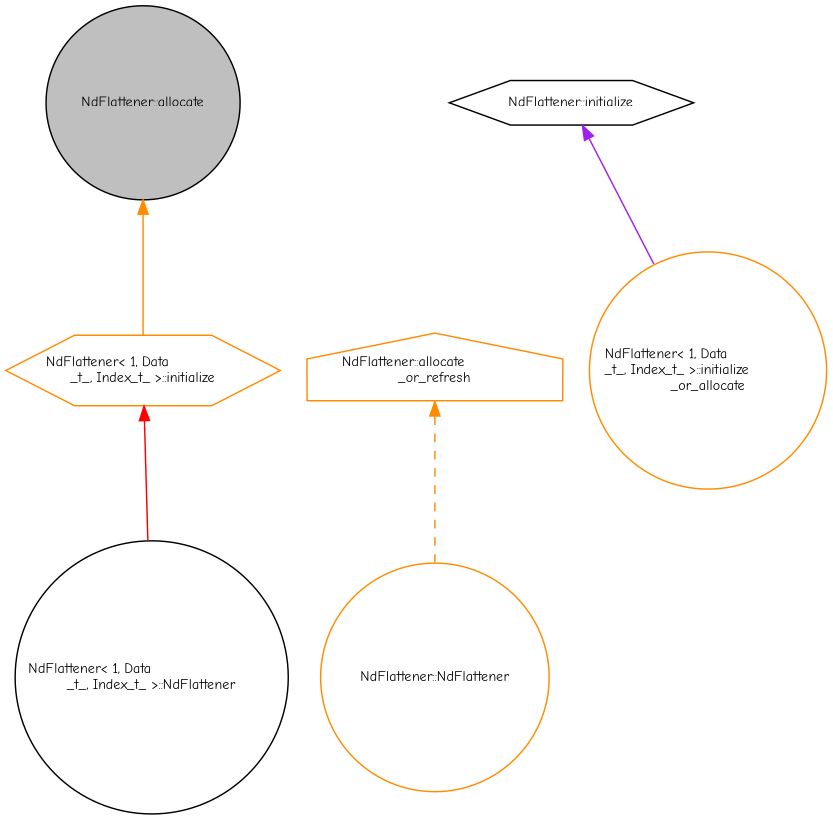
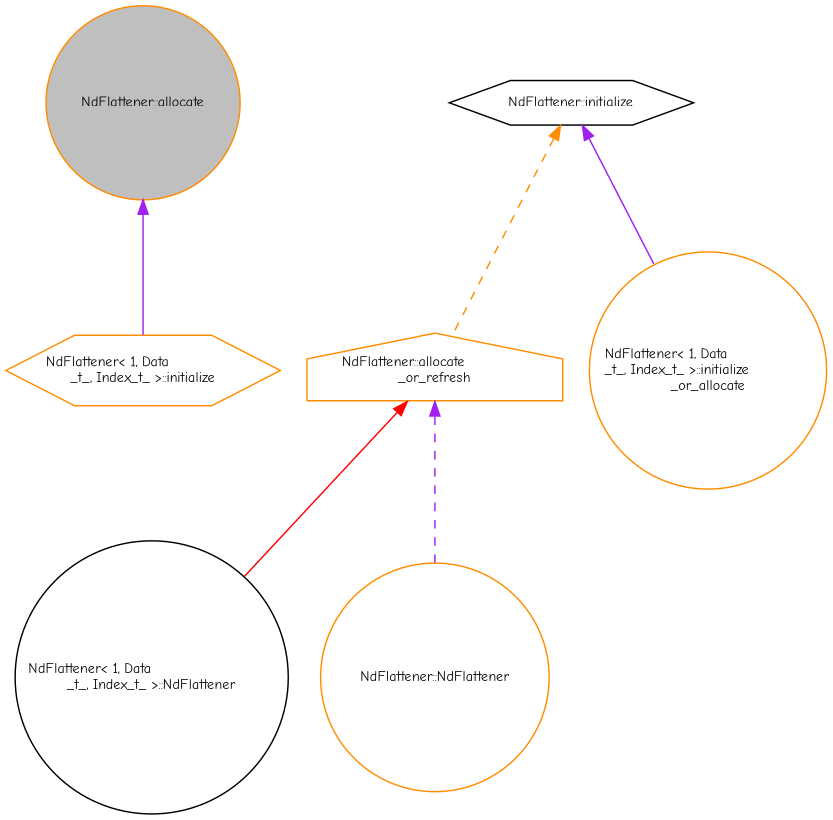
  digraph {
    fontname="Comic Neue"
    rankdir=TB
    node [color=darkorange fillcolor=white fontname="Comic Neue" fontsize=10 shape=circle style=filled]
    edge [color=darkorange dir=back fontname="Comic Neue" fontsize=10 labelfontname=Helvetica labelfontsize=10 style=solid]
-   n1 [color=black fillcolor=grey75 fontcolor=black height=0.2 label="NdFlattener::allocate" width=0.4]
+   n1 [fillcolor=grey75 fontcolor=black height=0.2 label="NdFlattener::allocate" width=0.4]
    n2 [height=0.2 label="NdFlattener\< 1, Data\l_t_, Index_t_ \>::initialize" shape=hexagon width=0.4]
    n3 [color=black height=0.2 label="NdFlattener::initialize" shape=hexagon width=0.4]
    n4 [height=0.2 label="NdFlattener::allocate\l_or_refresh" shape=house width=0.4]
    n5 [height=0.2 label="NdFlattener\< 1, Data\l_t_, Index_t_ \>::initialize\l_or_allocate" width=0.4]
    n6 [height=0.2 label="NdFlattener::NdFlattener" width=0.4]
    n7 [color=black height=0.2 label="NdFlattener\< 1, Data\l_t_, Index_t_ \>::NdFlattener" width=0.4]
-   n1 -> n2
+   n1 -> n2 [color=purple]
+   n3 -> n4 [style=dashed]
    n3 -> n5 [color=purple]
-   n4 -> n6 [style=dashed]
-   n2 -> n7 [color=red]
+   n4 -> n6 [color=purple style=dashed]
+   n4 -> n7 [color=red]
  }
